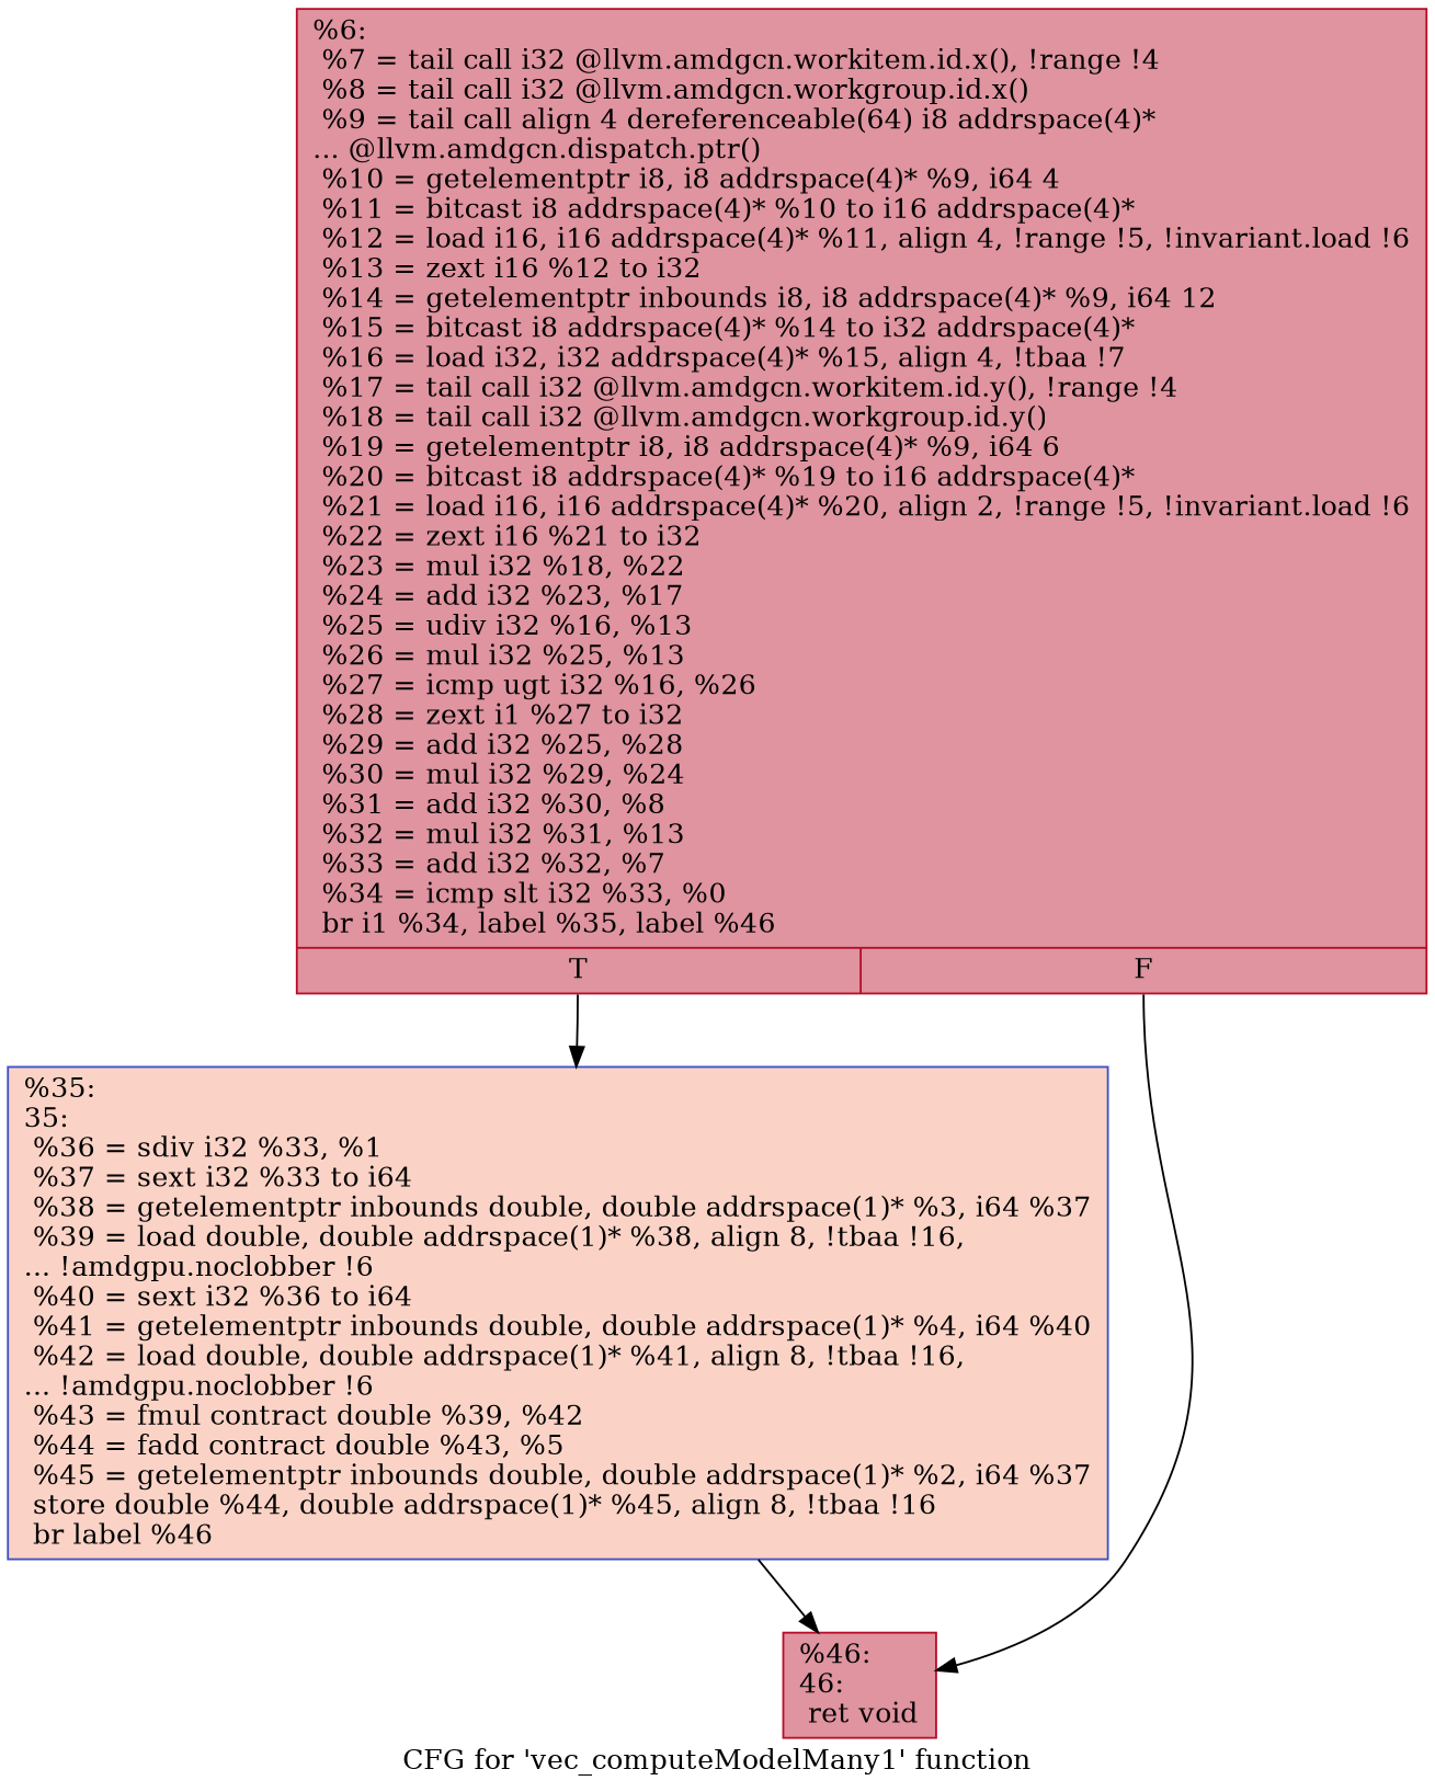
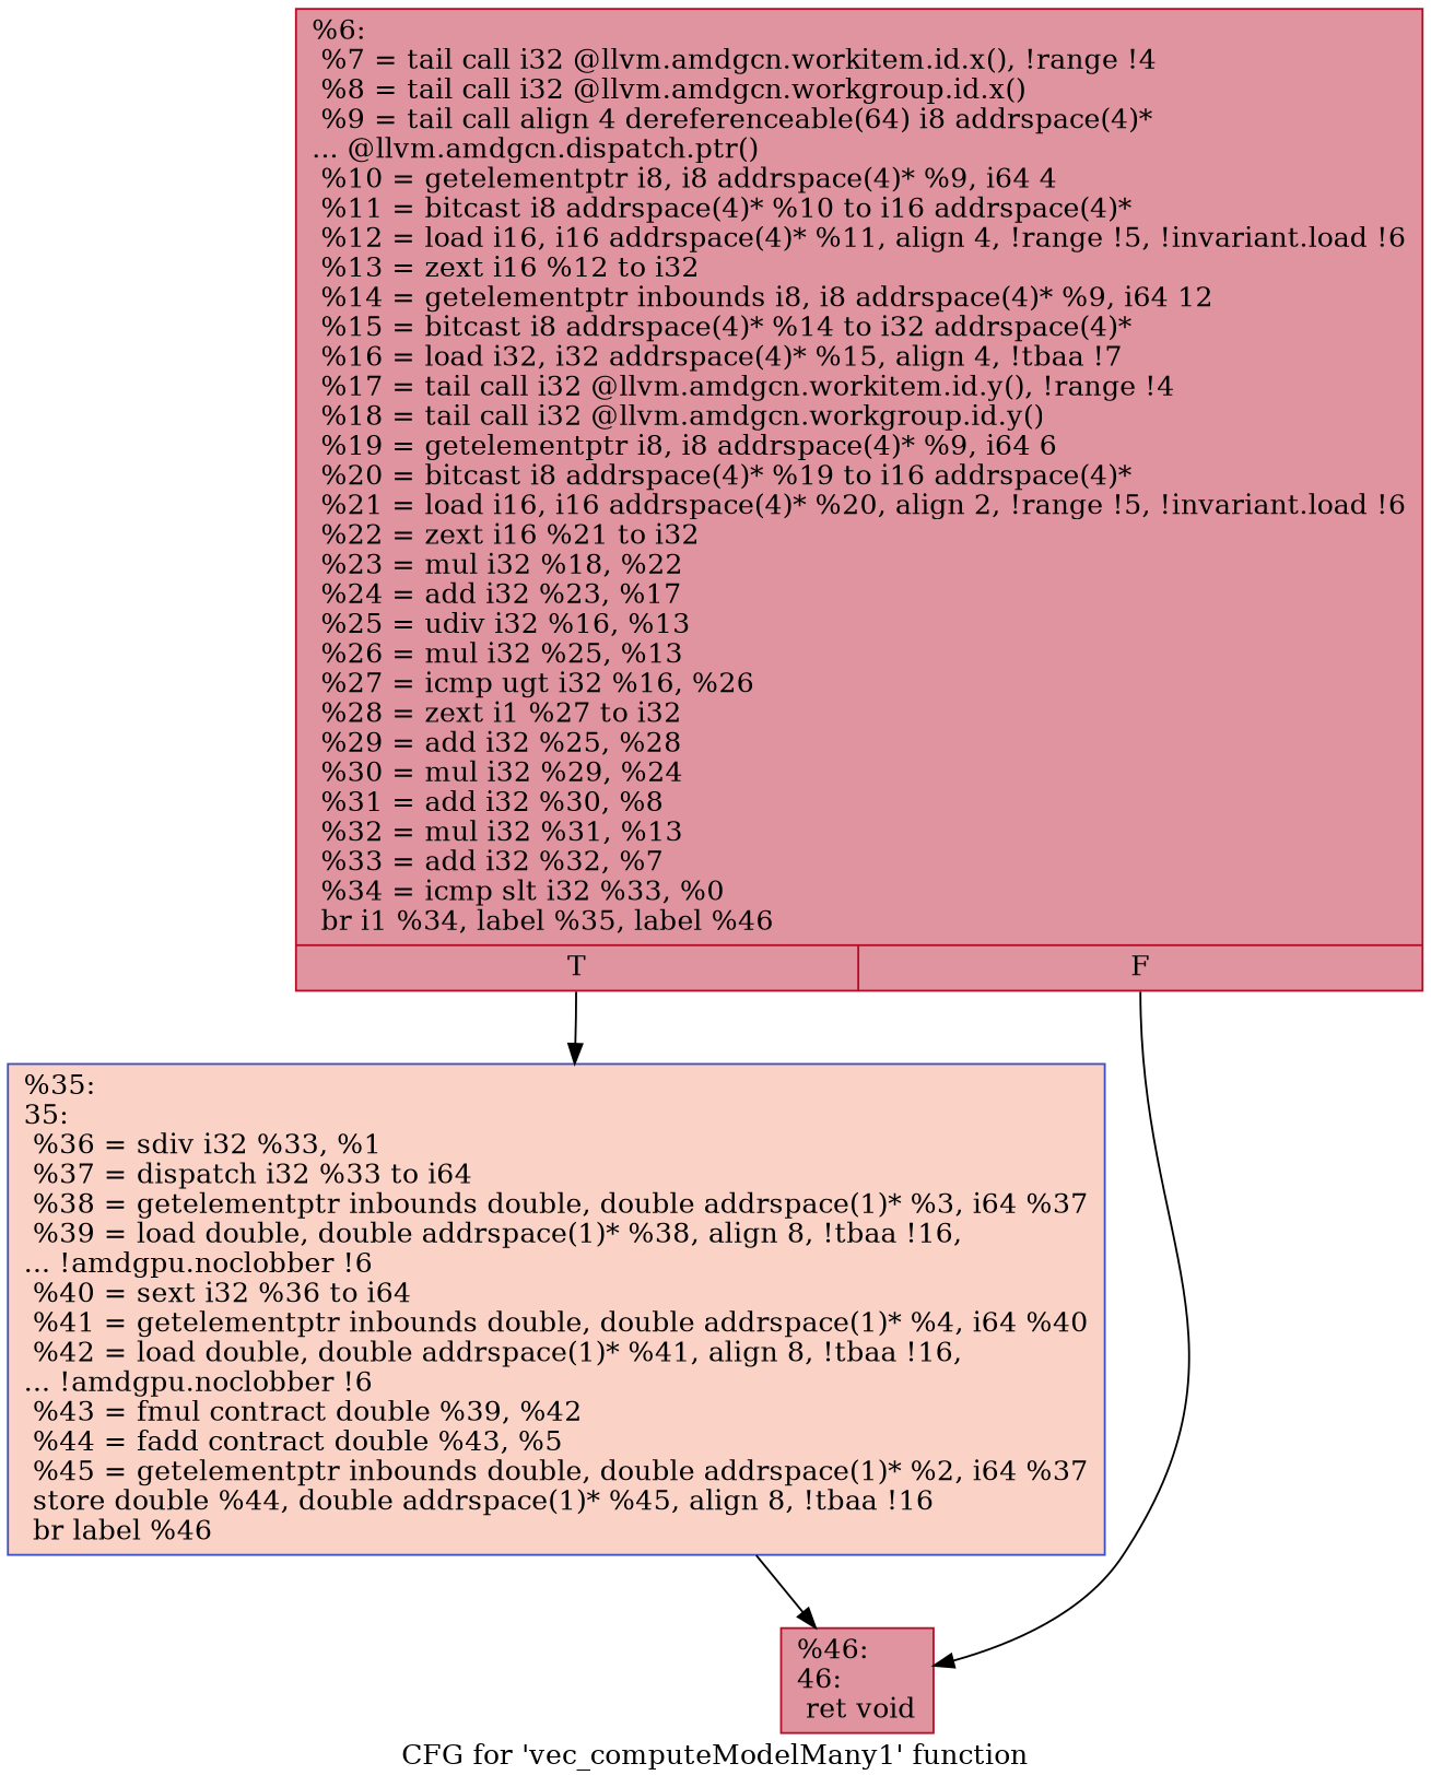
  digraph {
    label="CFG for 'vec_computeModelMany1' function"
    node [color="#b70d28ff" fillcolor="#b70d2870" shape=record style=filled]
    n1 [label="{%6:\l  %7 = tail call i32 @llvm.amdgcn.workitem.id.x(), !range !4\l  %8 = tail call i32 @llvm.amdgcn.workgroup.id.x()\l  %9 = tail call align 4 dereferenceable(64) i8 addrspace(4)*\l... @llvm.amdgcn.dispatch.ptr()\l  %10 = getelementptr i8, i8 addrspace(4)* %9, i64 4\l  %11 = bitcast i8 addrspace(4)* %10 to i16 addrspace(4)*\l  %12 = load i16, i16 addrspace(4)* %11, align 4, !range !5, !invariant.load !6\l  %13 = zext i16 %12 to i32\l  %14 = getelementptr inbounds i8, i8 addrspace(4)* %9, i64 12\l  %15 = bitcast i8 addrspace(4)* %14 to i32 addrspace(4)*\l  %16 = load i32, i32 addrspace(4)* %15, align 4, !tbaa !7\l  %17 = tail call i32 @llvm.amdgcn.workitem.id.y(), !range !4\l  %18 = tail call i32 @llvm.amdgcn.workgroup.id.y()\l  %19 = getelementptr i8, i8 addrspace(4)* %9, i64 6\l  %20 = bitcast i8 addrspace(4)* %19 to i16 addrspace(4)*\l  %21 = load i16, i16 addrspace(4)* %20, align 2, !range !5, !invariant.load !6\l  %22 = zext i16 %21 to i32\l  %23 = mul i32 %18, %22\l  %24 = add i32 %23, %17\l  %25 = udiv i32 %16, %13\l  %26 = mul i32 %25, %13\l  %27 = icmp ugt i32 %16, %26\l  %28 = zext i1 %27 to i32\l  %29 = add i32 %25, %28\l  %30 = mul i32 %29, %24\l  %31 = add i32 %30, %8\l  %32 = mul i32 %31, %13\l  %33 = add i32 %32, %7\l  %34 = icmp slt i32 %33, %0\l  br i1 %34, label %35, label %46\l|{<s0>T|<s1>F}}"]
-   n2 [color="#3d50c3ff" fillcolor="#f59c7d70" label="{%35:\l35:                                               \l  %36 = sdiv i32 %33, %1\l  %37 = sext i32 %33 to i64\l  %38 = getelementptr inbounds double, double addrspace(1)* %3, i64 %37\l  %39 = load double, double addrspace(1)* %38, align 8, !tbaa !16,\l... !amdgpu.noclobber !6\l  %40 = sext i32 %36 to i64\l  %41 = getelementptr inbounds double, double addrspace(1)* %4, i64 %40\l  %42 = load double, double addrspace(1)* %41, align 8, !tbaa !16,\l... !amdgpu.noclobber !6\l  %43 = fmul contract double %39, %42\l  %44 = fadd contract double %43, %5\l  %45 = getelementptr inbounds double, double addrspace(1)* %2, i64 %37\l  store double %44, double addrspace(1)* %45, align 8, !tbaa !16\l  br label %46\l}"]
+   n2 [color="#3d50c3ff" fillcolor="#f59c7d70" label="{%35:\l35:                                               \l  %36 = sdiv i32 %33, %1\l  %37 = dispatch i32 %33 to i64\l  %38 = getelementptr inbounds double, double addrspace(1)* %3, i64 %37\l  %39 = load double, double addrspace(1)* %38, align 8, !tbaa !16,\l... !amdgpu.noclobber !6\l  %40 = sext i32 %36 to i64\l  %41 = getelementptr inbounds double, double addrspace(1)* %4, i64 %40\l  %42 = load double, double addrspace(1)* %41, align 8, !tbaa !16,\l... !amdgpu.noclobber !6\l  %43 = fmul contract double %39, %42\l  %44 = fadd contract double %43, %5\l  %45 = getelementptr inbounds double, double addrspace(1)* %2, i64 %37\l  store double %44, double addrspace(1)* %45, align 8, !tbaa !16\l  br label %46\l}"]
    n3 [label="{%46:\l46:                                               \l  ret void\l}"]
    n1 -> n2 [tailport=s0]
    n1 -> n3 [tailport=s1]
    n2 -> n3
  }
